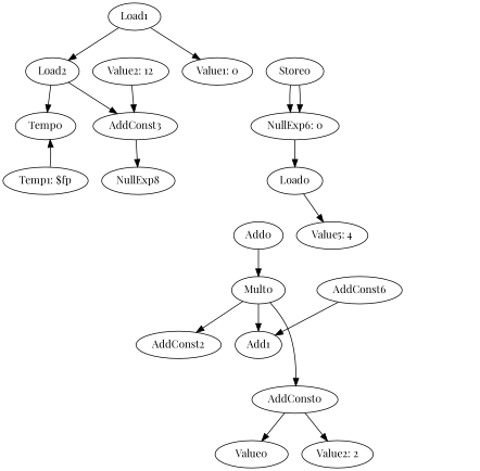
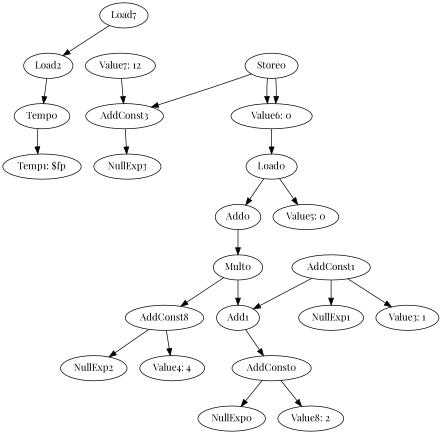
  digraph {
    fontname="Playfair Display"
    ordering=out
    node [fontname="Playfair Display"]
    edge [fontname="Playfair Display"]
    AddConst3
-   NullExp3 [label=NullExp8]
-   "Value7: 12" [label="Value2: 12"]
-   Load1
+   NullExp3
+   "Value7: 12"
+   Load1 [label=Load7]
    Load2
-   "Value1: 0"
    Temp0
    "Temp1: $fp"
-   AddConst2
+   AddConst2 [label=AddConst8]
+   NullExp2
+   "Value4: 4"
    Add0
    Mult0
    Add1
    AddConst0
-   NullExp0 [label=Value0]
-   "Value2: 2"
+   NullExp0
+   "Value2: 2" [label="Value8: 2"]
    Store0
-   "Value6: 0" [label="NullExp6: 0"]
+   "Value6: 0"
    Load0
-   "Value5: 0" [label="Value5: 4"]
-   AddConst1 [label=AddConst6]
+   "Value5: 0"
+   AddConst1
+   NullExp1
+   "Value3: 1"
    AddConst3 -> NullExp3
    "Value7: 12" -> AddConst3
    Load1 -> Load2
-   Load1 -> "Value1: 0"
    Load2 -> Temp0
-   "Temp1: $fp" -> Temp0
+   Temp0 -> "Temp1: $fp"
+   AddConst2 -> NullExp2
+   AddConst2 -> "Value4: 4"
    Add0 -> Mult0
    Mult0 -> AddConst2
    Mult0 -> Add1
-   Mult0 -> AddConst0
+   Add1 -> AddConst0
    AddConst0 -> NullExp0
    AddConst0 -> "Value2: 2"
-   Load2 -> AddConst3
+   Store0 -> AddConst3
    Store0 -> "Value6: 0"
    Store0 -> "Value6: 0"
    "Value6: 0" -> Load0
+   Load0 -> Add0
    Load0 -> "Value5: 0"
    AddConst1 -> Add1
+   AddConst1 -> NullExp1
+   AddConst1 -> "Value3: 1"
  }
